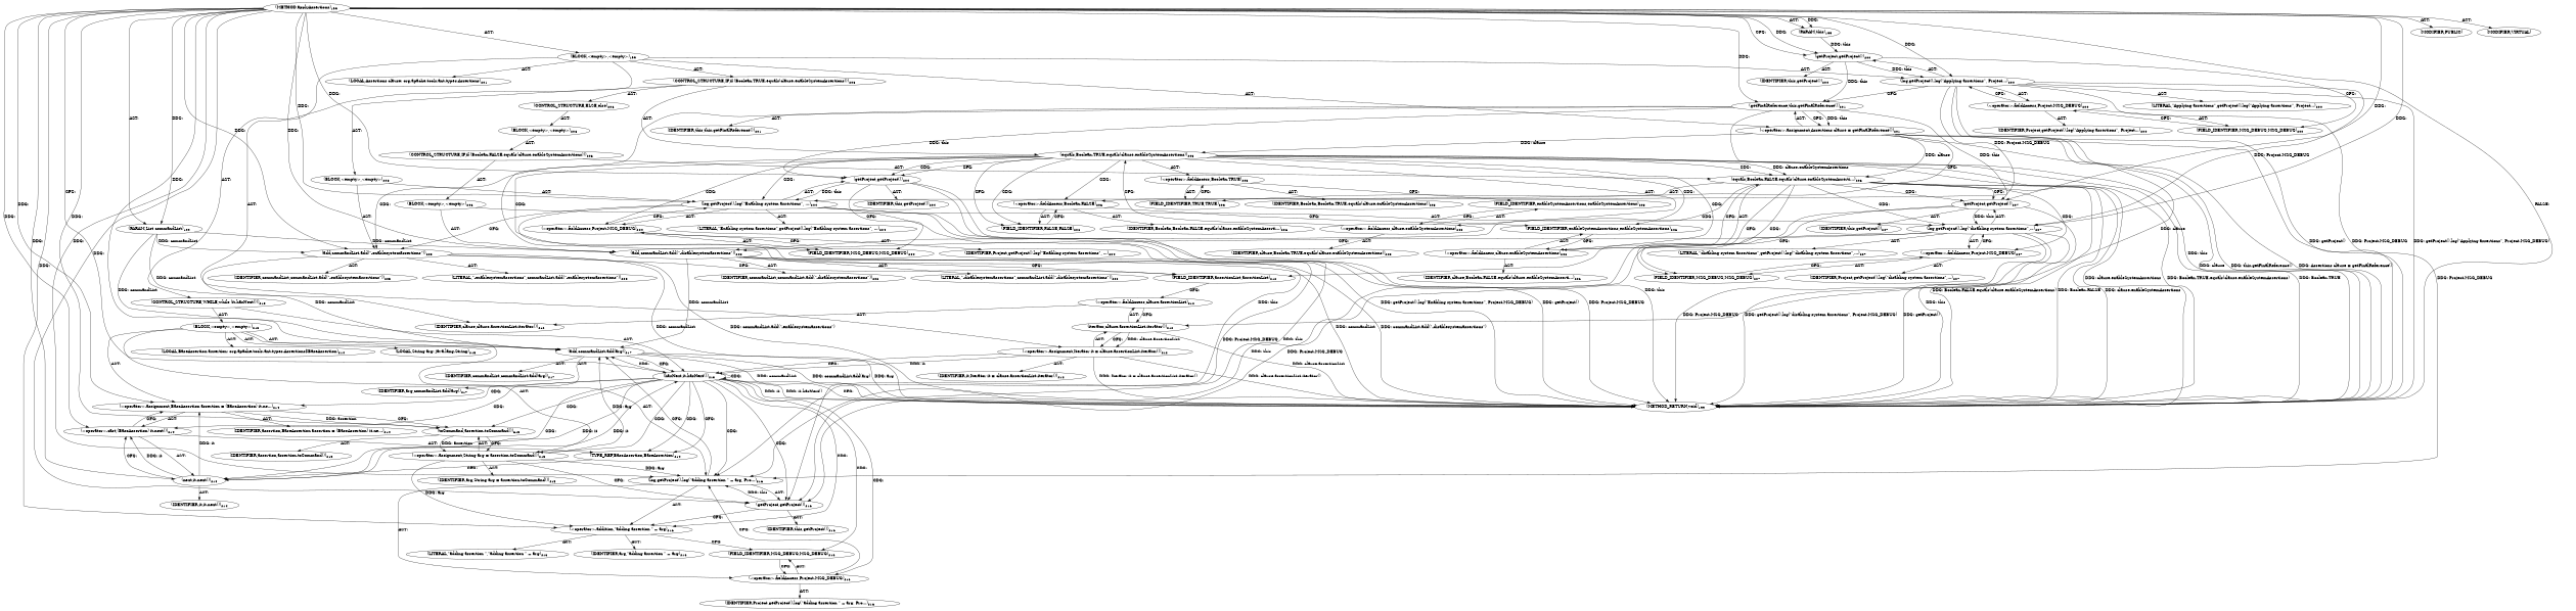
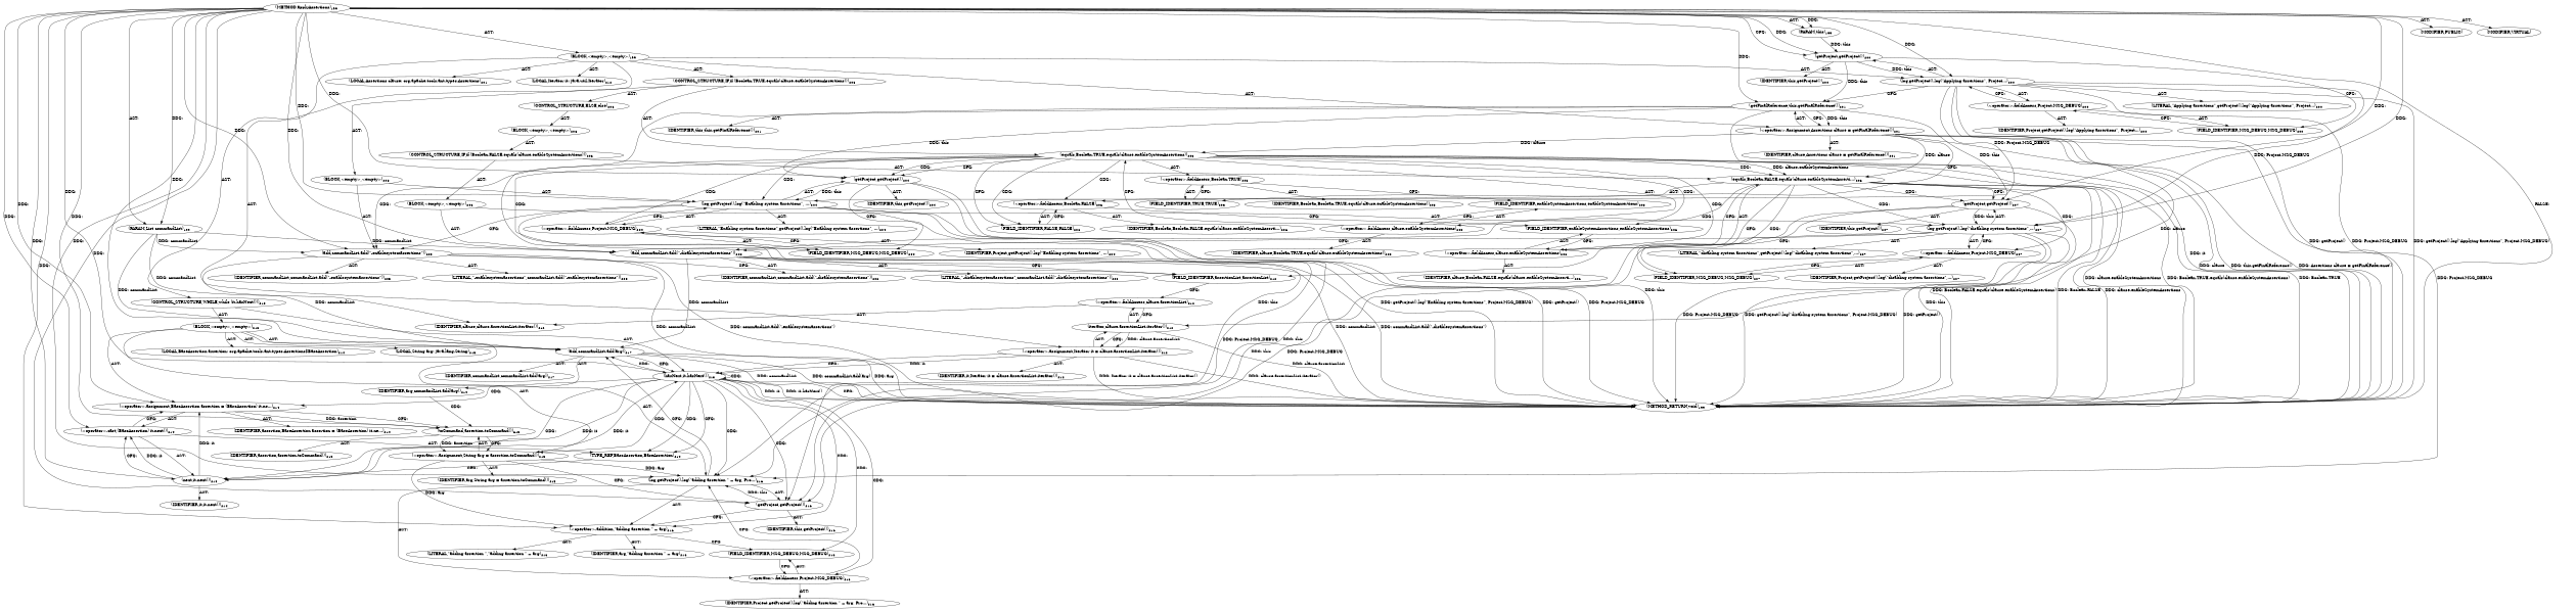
  digraph {
    n1 [label=<(METHOD,applyAssertions)<SUB>199</SUB>>]
    n2 [label=<(PARAM,this)<SUB>199</SUB>>]
    n3 [label=<(PARAM,List commandList)<SUB>199</SUB>>]
    n4 [label=<(BLOCK,&lt;empty&gt;,&lt;empty&gt;)<SUB>199</SUB>>]
    n5 [label=<(log,getProject().log(&quot;Applying assertions&quot;, Project...)<SUB>200</SUB>>]
    n6 [label=<(getProject,getProject())<SUB>200</SUB>>]
    n7 [label=<(getFinalReference,this.getFinalReference())<SUB>201</SUB>>]
    n8 [label=<(log,getProject().log(&quot;Enabling system assertions&quot;, ...)<SUB>204</SUB>>]
    n9 [label=<(getProject,getProject())<SUB>204</SUB>>]
    n10 [label=<(add,commandList.add(&quot;-enablesystemassertions&quot;))<SUB>205</SUB>>]
    n11 [label=<(log,getProject().log(&quot;disabling system assertions&quot;,...)<SUB>207</SUB>>]
    n12 [label=<(getProject,getProject())<SUB>207</SUB>>]
    n13 [label=<(add,commandList.add(&quot;-disablesystemassertions&quot;))<SUB>208</SUB>>]
    n14 [label=<(hasNext,it.hasNext())<SUB>213</SUB>>]
    n15 [label=<(&lt;operator&gt;.assignment,BaseAssertion assertion = (BaseAssertion) it.ne...)<SUB>214</SUB>>]
    n16 [label=<(&lt;operator&gt;.cast,(BaseAssertion) it.next())<SUB>214</SUB>>]
    n17 [label=<(next,it.next())<SUB>214</SUB>>]
    n18 [label=<(toCommand,assertion.toCommand())<SUB>615</SUB>>]
    n19 [label=<(log,getProject().log(&quot;adding assertion &quot; + arg, Pro...)<SUB>216</SUB>>]
    n20 [label=<(getProject,getProject())<SUB>216</SUB>>]
    n21 [label=<(&lt;operator&gt;.addition,&quot;adding assertion &quot; + arg)<SUB>216</SUB>>]
    n22 [label=<(add,commandList.add(arg))<SUB>217</SUB>>]
    n23 [label=<(MODIFIER,PUBLIC)>]
    n24 [label=<(MODIFIER,VIRTUAL)>]
    n25 [label=<(METHOD_RETURN,void)<SUB>199</SUB>>]
    n26 [label=<(IDENTIFIER,clause,clause.assertionList.iterator())<SUB>212</SUB>>]
    n27 [label=<(LOCAL,Assertions clause: org.apache.tools.ant.types.Assertions)<SUB>201</SUB>>]
    n28 [label=<(&lt;operator&gt;.assignment,Assertions clause = getFinalReference())<SUB>201</SUB>>]
    n29 [label=<(CONTROL_STRUCTURE,IF,if (Boolean.TRUE.equals(clause.enableSystemAssertions)))<SUB>203</SUB>>]
+   n30 [label=<(LOCAL,Iterator it: java.util.Iterator)<SUB>212</SUB>>]
    n31 [label=<(&lt;operator&gt;.assignment,Iterator it = clause.assertionList.iterator())<SUB>212</SUB>>]
    n32 [label=<(CONTROL_STRUCTURE,WHILE,while (it.hasNext()))<SUB>213</SUB>>]
    n33 [label=<(LITERAL,&quot;Applying assertions&quot;,getProject().log(&quot;Applying assertions&quot;, Project...)<SUB>200</SUB>>]
    n34 [label=<(&lt;operator&gt;.fieldAccess,Project.MSG_DEBUG)<SUB>200</SUB>>]
    n35 [label=<(IDENTIFIER,this,getProject())<SUB>200</SUB>>]
    n36 [label=<(FIELD_IDENTIFIER,MSG_DEBUG,MSG_DEBUG)<SUB>200</SUB>>]
    n37 [label=<(IDENTIFIER,this,this.getFinalReference())<SUB>201</SUB>>]
    n38 [label=<(&lt;operator&gt;.fieldAccess,Project.MSG_DEBUG)<SUB>204</SUB>>]
    n39 [label=<(LITERAL,&quot;Enabling system assertions&quot;,getProject().log(&quot;Enabling system assertions&quot;, ...)<SUB>204</SUB>>]
    n40 [label=<(FIELD_IDENTIFIER,MSG_DEBUG,MSG_DEBUG)<SUB>204</SUB>>]
    n41 [label=<(IDENTIFIER,this,getProject())<SUB>204</SUB>>]
    n42 [label=<(IDENTIFIER,commandList,commandList.add(&quot;-enablesystemassertions&quot;))<SUB>205</SUB>>]
    n43 [label=<(LITERAL,&quot;-enablesystemassertions&quot;,commandList.add(&quot;-enablesystemassertions&quot;))<SUB>205</SUB>>]
    n44 [label=<(FIELD_IDENTIFIER,assertionList,assertionList)<SUB>212</SUB>>]
    n45 [label=<(&lt;operator&gt;.fieldAccess,Project.MSG_DEBUG)<SUB>207</SUB>>]
    n46 [label=<(LITERAL,&quot;disabling system assertions&quot;,getProject().log(&quot;disabling system assertions&quot;,...)<SUB>207</SUB>>]
    n47 [label=<(FIELD_IDENTIFIER,MSG_DEBUG,MSG_DEBUG)<SUB>207</SUB>>]
    n48 [label=<(IDENTIFIER,this,getProject())<SUB>207</SUB>>]
    n49 [label=<(IDENTIFIER,commandList,commandList.add(&quot;-disablesystemassertions&quot;))<SUB>208</SUB>>]
    n50 [label=<(LITERAL,&quot;-disablesystemassertions&quot;,commandList.add(&quot;-disablesystemassertions&quot;))<SUB>208</SUB>>]
    n51 [label=<(TYPE_REF,BaseAssertion,BaseAssertion)<SUB>214</SUB>>]
    n52 [label=<(&lt;operator&gt;.assignment,String arg = assertion.toCommand())<SUB>215</SUB>>]
    n53 [label=<(&lt;operator&gt;.fieldAccess,Project.MSG_DEBUG)<SUB>216</SUB>>]
    n54 [label=<(FIELD_IDENTIFIER,MSG_DEBUG,MSG_DEBUG)<SUB>216</SUB>>]
    n55 [label=<(IDENTIFIER,assertion,BaseAssertion assertion = (BaseAssertion) it.ne...)<SUB>214</SUB>>]
    n56 [label=<(IDENTIFIER,it,it.next())<SUB>214</SUB>>]
    n57 [label=<(IDENTIFIER,assertion,assertion.toCommand())<SUB>215</SUB>>]
    n58 [label=<(IDENTIFIER,this,getProject())<SUB>216</SUB>>]
    n59 [label=<(LITERAL,&quot;adding assertion &quot;,&quot;adding assertion &quot; + arg)<SUB>216</SUB>>]
    n60 [label=<(IDENTIFIER,arg,&quot;adding assertion &quot; + arg)<SUB>216</SUB>>]
    n61 [label=<(IDENTIFIER,commandList,commandList.add(arg))<SUB>217</SUB>>]
-   n62 [label=<(IDENTIFIER,arg,commandList.add(arg))<SUB>217</SUB>>]
+   n62 [label=<(IDENTIFIER,arg,commandList.add(arg))<SUB>214</SUB>>]
+   n63 [label=<(IDENTIFIER,clause,Assertions clause = getFinalReference())<SUB>201</SUB>>]
    n64 [label=<(equals,Boolean.TRUE.equals(clause.enableSystemAssertions))<SUB>203</SUB>>]
    n65 [label=<(FIELD_IDENTIFIER,TRUE,TRUE)<SUB>203</SUB>>]
    n66 [label=<(equals,Boolean.FALSE.equals(clause.enableSystemAsserti...)<SUB>206</SUB>>]
    n67 [label=<(iterator,clause.assertionList.iterator())<SUB>212</SUB>>]
    n68 [label=<(BLOCK,&lt;empty&gt;,&lt;empty&gt;)<SUB>203</SUB>>]
    n69 [label=<(CONTROL_STRUCTURE,ELSE,else)<SUB>206</SUB>>]
    n70 [label=<(IDENTIFIER,it,Iterator it = clause.assertionList.iterator())<SUB>212</SUB>>]
    n71 [label=<(BLOCK,&lt;empty&gt;,&lt;empty&gt;)<SUB>213</SUB>>]
    n72 [label=<(IDENTIFIER,Project,getProject().log(&quot;Applying assertions&quot;, Project...)<SUB>200</SUB>>]
    n73 [label=<(&lt;operator&gt;.fieldAccess,Boolean.TRUE)<SUB>203</SUB>>]
    n74 [label=<(&lt;operator&gt;.fieldAccess,clause.enableSystemAssertions)<SUB>203</SUB>>]
    n75 [label=<(&lt;operator&gt;.fieldAccess,Boolean.FALSE)<SUB>206</SUB>>]
    n76 [label=<(FIELD_IDENTIFIER,FALSE,FALSE)<SUB>206</SUB>>]
    n77 [label=<(&lt;operator&gt;.fieldAccess,clause.enableSystemAssertions)<SUB>206</SUB>>]
    n78 [label=<(FIELD_IDENTIFIER,enableSystemAssertions,enableSystemAssertions)<SUB>206</SUB>>]
    n79 [label=<(&lt;operator&gt;.fieldAccess,clause.assertionList)<SUB>212</SUB>>]
    n80 [label=<(BLOCK,&lt;empty&gt;,&lt;empty&gt;)<SUB>206</SUB>>]
    n81 [label=<(IDENTIFIER,Boolean,Boolean.TRUE.equals(clause.enableSystemAssertions))<SUB>203</SUB>>]
    n82 [label=<(FIELD_IDENTIFIER,enableSystemAssertions,enableSystemAssertions)<SUB>203</SUB>>]
    n83 [label=<(IDENTIFIER,clause,Boolean.TRUE.equals(clause.enableSystemAssertions))<SUB>203</SUB>>]
    n84 [label=<(IDENTIFIER,Project,getProject().log(&quot;Enabling system assertions&quot;, ...)<SUB>204</SUB>>]
    n85 [label=<(IDENTIFIER,Boolean,Boolean.FALSE.equals(clause.enableSystemAsserti...)<SUB>206</SUB>>]
    n86 [label=<(IDENTIFIER,clause,Boolean.FALSE.equals(clause.enableSystemAsserti...)<SUB>206</SUB>>]
    n87 [label=<(CONTROL_STRUCTURE,IF,if (Boolean.FALSE.equals(clause.enableSystemAssertions)))<SUB>206</SUB>>]
    n88 [label=<(BLOCK,&lt;empty&gt;,&lt;empty&gt;)<SUB>206</SUB>>]
    n89 [label=<(IDENTIFIER,Project,getProject().log(&quot;disabling system assertions&quot;,...)<SUB>207</SUB>>]
    n90 [label=<(LOCAL,BaseAssertion assertion: org.apache.tools.ant.types.Assertions$BaseAssertion)<SUB>214</SUB>>]
    n91 [label=<(LOCAL,String arg: java.lang.String)<SUB>215</SUB>>]
    n92 [label=<(IDENTIFIER,arg,String arg = assertion.toCommand())<SUB>215</SUB>>]
    n93 [label=<(IDENTIFIER,Project,getProject().log(&quot;adding assertion &quot; + arg, Pro...)<SUB>216</SUB>>]
    n1 -> n2 [label="AST: "]
    n1 -> n2 [label="DDG: "]
    n1 -> n3 [label="AST: "]
    n1 -> n3 [label="DDG: "]
    n1 -> n4 [label="AST: "]
    n1 -> n5 [label="DDG: "]
    n1 -> n6 [label="CFG: "]
    n1 -> n6 [label="DDG: "]
    n1 -> n7 [label="DDG: "]
    n1 -> n8 [label="DDG: "]
    n1 -> n9 [label="DDG: "]
    n1 -> n10 [label="DDG: "]
    n1 -> n11 [label="DDG: "]
    n1 -> n12 [label="DDG: "]
    n1 -> n13 [label="DDG: "]
-   n1 -> n14 [label="CFG: "]
+   n1 -> n14 [label="DDG: "]
    n1 -> n15 [label="DDG: "]
    n1 -> n16 [label="DDG: "]
    n1 -> n17 [label="DDG: "]
    n1 -> n18 [label="DDG: "]
    n1 -> n19 [label="DDG: "]
    n1 -> n20 [label="DDG: "]
    n1 -> n21 [label="DDG: "]
    n1 -> n22 [label="DDG: "]
    n1 -> n23 [label="AST: "]
    n1 -> n24 [label="AST: "]
    n1 -> n25 [label="FALSE: "]
    n2 -> n6 [label="DDG: this"]
    n3 -> n10 [label="DDG: commandList"]
    n3 -> n13 [label="DDG: commandList"]
    n3 -> n22 [label="DDG: commandList"]
    n3 -> n26 [label="DDG: commandList"]
    n4 -> n5 [label="AST: "]
    n4 -> n27 [label="AST: "]
    n4 -> n28 [label="AST: "]
    n4 -> n29 [label="AST: "]
+   n4 -> n30 [label="AST: "]
    n4 -> n31 [label="AST: "]
    n4 -> n32 [label="AST: "]
    n5 -> n6 [label="AST: "]
    n5 -> n7 [label="CFG: "]
    n5 -> n8 [label="DDG: Project.MSG_DEBUG"]
    n5 -> n11 [label="DDG: Project.MSG_DEBUG"]
    n5 -> n19 [label="DDG: Project.MSG_DEBUG"]
    n5 -> n25 [label="DDG: getProject()"]
    n5 -> n25 [label="DDG: Project.MSG_DEBUG"]
    n5 -> n25 [label="DDG: getProject().log(&quot;Applying assertions&quot;, Project.MSG_DEBUG)"]
    n5 -> n33 [label="AST: "]
    n5 -> n34 [label="AST: "]
    n6 -> n5 [label="DDG: this"]
    n6 -> n7 [label="DDG: this"]
    n6 -> n35 [label="AST: "]
    n6 -> n36 [label="CFG: "]
    n7 -> n9 [label="DDG: this"]
    n7 -> n12 [label="DDG: this"]
    n7 -> n20 [label="DDG: this"]
-   n7 -> n25 [label="DDG: this"]
+   n7 -> n25 [label="DDG: it"]
    n7 -> n28 [label="CFG: "]
    n7 -> n28 [label="DDG: this"]
    n7 -> n37 [label="AST: "]
    n8 -> n9 [label="AST: "]
    n8 -> n10 [label="CFG: "]
    n8 -> n19 [label="DDG: Project.MSG_DEBUG"]
    n8 -> n25 [label="DDG: getProject()"]
    n8 -> n25 [label="DDG: Project.MSG_DEBUG"]
    n8 -> n25 [label="DDG: getProject().log(&quot;Enabling system assertions&quot;, Project.MSG_DEBUG)"]
    n8 -> n38 [label="AST: "]
    n8 -> n39 [label="AST: "]
    n9 -> n8 [label="DDG: this"]
    n9 -> n20 [label="DDG: this"]
    n9 -> n25 [label="DDG: this"]
    n9 -> n40 [label="CFG: "]
    n9 -> n41 [label="AST: "]
    n10 -> n22 [label="DDG: commandList"]
    n10 -> n25 [label="DDG: commandList"]
    n10 -> n25 [label="DDG: commandList.add(&quot;-enablesystemassertions&quot;)"]
    n10 -> n42 [label="AST: "]
    n10 -> n43 [label="AST: "]
    n10 -> n44 [label="CFG: "]
    n11 -> n12 [label="AST: "]
    n11 -> n13 [label="CFG: "]
    n11 -> n19 [label="DDG: Project.MSG_DEBUG"]
    n11 -> n25 [label="DDG: getProject()"]
    n11 -> n25 [label="DDG: Project.MSG_DEBUG"]
    n11 -> n25 [label="DDG: getProject().log(&quot;disabling system assertions&quot;, Project.MSG_DEBUG)"]
    n11 -> n45 [label="AST: "]
    n11 -> n46 [label="AST: "]
    n12 -> n11 [label="DDG: this"]
    n12 -> n20 [label="DDG: this"]
    n12 -> n25 [label="DDG: this"]
    n12 -> n47 [label="CFG: "]
    n12 -> n48 [label="AST: "]
    n13 -> n22 [label="DDG: commandList"]
    n13 -> n25 [label="DDG: commandList"]
    n13 -> n25 [label="DDG: commandList.add(&quot;-disablesystemassertions&quot;)"]
    n13 -> n44 [label="CFG: "]
    n13 -> n49 [label="AST: "]
    n13 -> n50 [label="AST: "]
    n14 -> n14 [label="CDG: "]
    n14 -> n15 [label="CDG: "]
-   n14 -> n16 [label="CDG: "]
    n14 -> n17 [label="DDG: it"]
    n14 -> n17 [label="CDG: "]
-   n14 -> n18 [label="CDG: "]
+   n62 -> n18 [label="CDG: "]
    n14 -> n19 [label="CDG: "]
    n14 -> n20 [label="CDG: "]
    n14 -> n21 [label="CDG: "]
    n14 -> n22 [label="CDG: "]
    n14 -> n25 [label="CFG: "]
    n14 -> n25 [label="DDG: it"]
    n14 -> n25 [label="DDG: it.hasNext()"]
    n14 -> n51 [label="CFG: "]
    n14 -> n51 [label="CDG: "]
    n14 -> n52 [label="CDG: "]
    n14 -> n53 [label="CDG: "]
    n14 -> n54 [label="CDG: "]
    n15 -> n16 [label="AST: "]
    n15 -> n18 [label="CFG: "]
    n15 -> n18 [label="DDG: assertion"]
    n15 -> n55 [label="AST: "]
    n16 -> n15 [label="CFG: "]
    n16 -> n17 [label="AST: "]
    n16 -> n51 [label="AST: "]
    n17 -> n14 [label="DDG: it"]
    n17 -> n15 [label="DDG: it"]
    n17 -> n16 [label="CFG: "]
    n17 -> n16 [label="DDG: it"]
    n17 -> n56 [label="AST: "]
    n18 -> n52 [label="CFG: "]
    n18 -> n52 [label="DDG: assertion"]
    n18 -> n57 [label="AST: "]
    n19 -> n20 [label="AST: "]
    n19 -> n21 [label="AST: "]
    n19 -> n22 [label="CFG: "]
    n19 -> n53 [label="AST: "]
    n20 -> n19 [label="DDG: this"]
    n20 -> n21 [label="CFG: "]
    n20 -> n58 [label="AST: "]
    n21 -> n54 [label="CFG: "]
    n21 -> n59 [label="AST: "]
    n21 -> n60 [label="AST: "]
    n22 -> n14 [label="CFG: "]
    n22 -> n25 [label="DDG: commandList"]
    n22 -> n25 [label="DDG: arg"]
    n22 -> n25 [label="DDG: commandList.add(arg)"]
    n22 -> n61 [label="AST: "]
    n22 -> n62 [label="AST: "]
    n28 -> n7 [label="AST: "]
    n28 -> n25 [label="DDG: clause"]
    n28 -> n25 [label="DDG: this.getFinalReference()"]
    n28 -> n25 [label="DDG: Assertions clause = getFinalReference()"]
+   n28 -> n63 [label="AST: "]
    n28 -> n64 [label="DDG: clause"]
    n28 -> n65 [label="CFG: "]
    n28 -> n66 [label="DDG: clause"]
    n28 -> n67 [label="DDG: clause"]
    n29 -> n64 [label="AST: "]
    n29 -> n68 [label="AST: "]
    n29 -> n69 [label="AST: "]
    n31 -> n14 [label="CFG: "]
    n31 -> n14 [label="DDG: it"]
    n31 -> n25 [label="DDG: clause.assertionList.iterator()"]
    n31 -> n25 [label="DDG: Iterator it = clause.assertionList.iterator()"]
    n31 -> n67 [label="AST: "]
    n31 -> n70 [label="AST: "]
    n32 -> n14 [label="AST: "]
    n32 -> n71 [label="AST: "]
    n34 -> n5 [label="CFG: "]
    n34 -> n36 [label="AST: "]
    n34 -> n72 [label="AST: "]
    n36 -> n34 [label="CFG: "]
    n38 -> n8 [label="CFG: "]
    n38 -> n40 [label="AST: "]
    n38 -> n84 [label="AST: "]
    n40 -> n38 [label="CFG: "]
    n44 -> n79 [label="CFG: "]
    n45 -> n11 [label="CFG: "]
    n45 -> n47 [label="AST: "]
    n45 -> n89 [label="AST: "]
    n47 -> n45 [label="CFG: "]
    n51 -> n17 [label="CFG: "]
    n52 -> n18 [label="AST: "]
    n52 -> n19 [label="DDG: arg"]
    n52 -> n20 [label="CFG: "]
    n52 -> n21 [label="DDG: arg"]
-   n52 -> n22 [label="DDG: arg"]
    n52 -> n92 [label="AST: "]
    n53 -> n19 [label="CFG: "]
    n53 -> n54 [label="AST: "]
    n53 -> n93 [label="AST: "]
    n54 -> n53 [label="CFG: "]
    n64 -> n8 [label="CDG: "]
    n64 -> n9 [label="CFG: "]
    n64 -> n9 [label="CDG: "]
    n64 -> n10 [label="CDG: "]
    n64 -> n25 [label="DDG: Boolean.TRUE"]
    n64 -> n25 [label="DDG: clause.enableSystemAssertions"]
    n64 -> n25 [label="DDG: Boolean.TRUE.equals(clause.enableSystemAssertions)"]
    n64 -> n38 [label="CDG: "]
    n64 -> n40 [label="CDG: "]
    n64 -> n66 [label="DDG: clause.enableSystemAssertions"]
    n64 -> n66 [label="CDG: "]
    n64 -> n73 [label="AST: "]
    n64 -> n74 [label="AST: "]
    n64 -> n75 [label="CDG: "]
    n64 -> n76 [label="CFG: "]
    n64 -> n76 [label="CDG: "]
    n64 -> n77 [label="CDG: "]
    n64 -> n78 [label="CDG: "]
    n65 -> n73 [label="CFG: "]
    n66 -> n11 [label="CDG: "]
    n66 -> n12 [label="CFG: "]
    n66 -> n12 [label="CDG: "]
    n66 -> n13 [label="CDG: "]
    n66 -> n25 [label="DDG: Boolean.FALSE"]
    n66 -> n25 [label="DDG: clause.enableSystemAssertions"]
    n66 -> n25 [label="DDG: Boolean.FALSE.equals(clause.enableSystemAssertions)"]
    n66 -> n44 [label="CFG: "]
    n66 -> n45 [label="CDG: "]
    n66 -> n47 [label="CDG: "]
    n66 -> n75 [label="AST: "]
    n66 -> n77 [label="AST: "]
    n67 -> n25 [label="DDG: clause.assertionList"]
    n67 -> n31 [label="CFG: "]
    n67 -> n31 [label="DDG: clause.assertionList"]
    n67 -> n79 [label="AST: "]
    n68 -> n8 [label="AST: "]
    n68 -> n10 [label="AST: "]
    n69 -> n80 [label="AST: "]
    n71 -> n15 [label="AST: "]
    n71 -> n19 [label="AST: "]
    n71 -> n22 [label="AST: "]
    n71 -> n52 [label="AST: "]
    n71 -> n90 [label="AST: "]
    n71 -> n91 [label="AST: "]
    n73 -> n65 [label="AST: "]
    n73 -> n81 [label="AST: "]
    n73 -> n82 [label="CFG: "]
    n74 -> n64 [label="CFG: "]
    n74 -> n82 [label="AST: "]
    n74 -> n83 [label="AST: "]
    n75 -> n76 [label="AST: "]
    n75 -> n78 [label="CFG: "]
    n75 -> n85 [label="AST: "]
    n76 -> n75 [label="CFG: "]
    n77 -> n66 [label="CFG: "]
    n77 -> n78 [label="AST: "]
    n77 -> n86 [label="AST: "]
    n78 -> n77 [label="CFG: "]
    n79 -> n26 [label="AST: "]
    n79 -> n67 [label="CFG: "]
    n80 -> n87 [label="AST: "]
    n82 -> n74 [label="CFG: "]
    n87 -> n66 [label="AST: "]
    n87 -> n88 [label="AST: "]
    n88 -> n11 [label="AST: "]
    n88 -> n13 [label="AST: "]
  }
